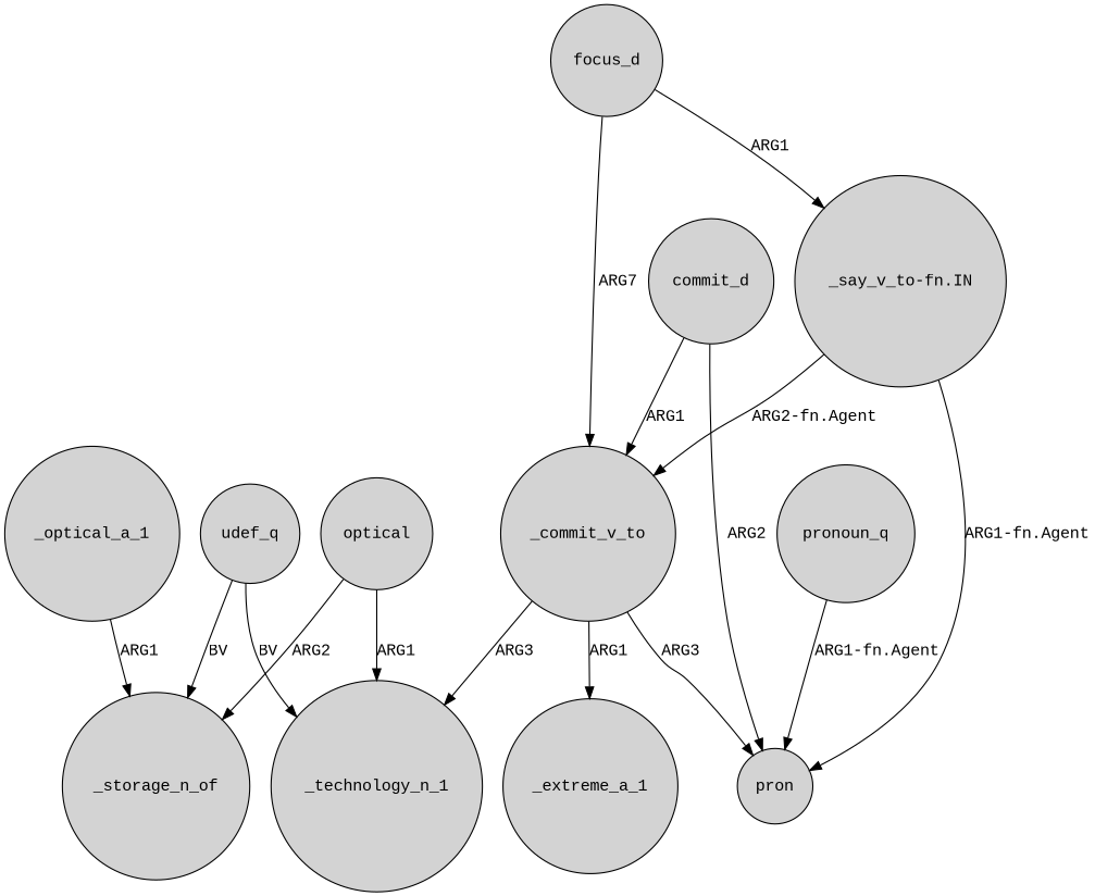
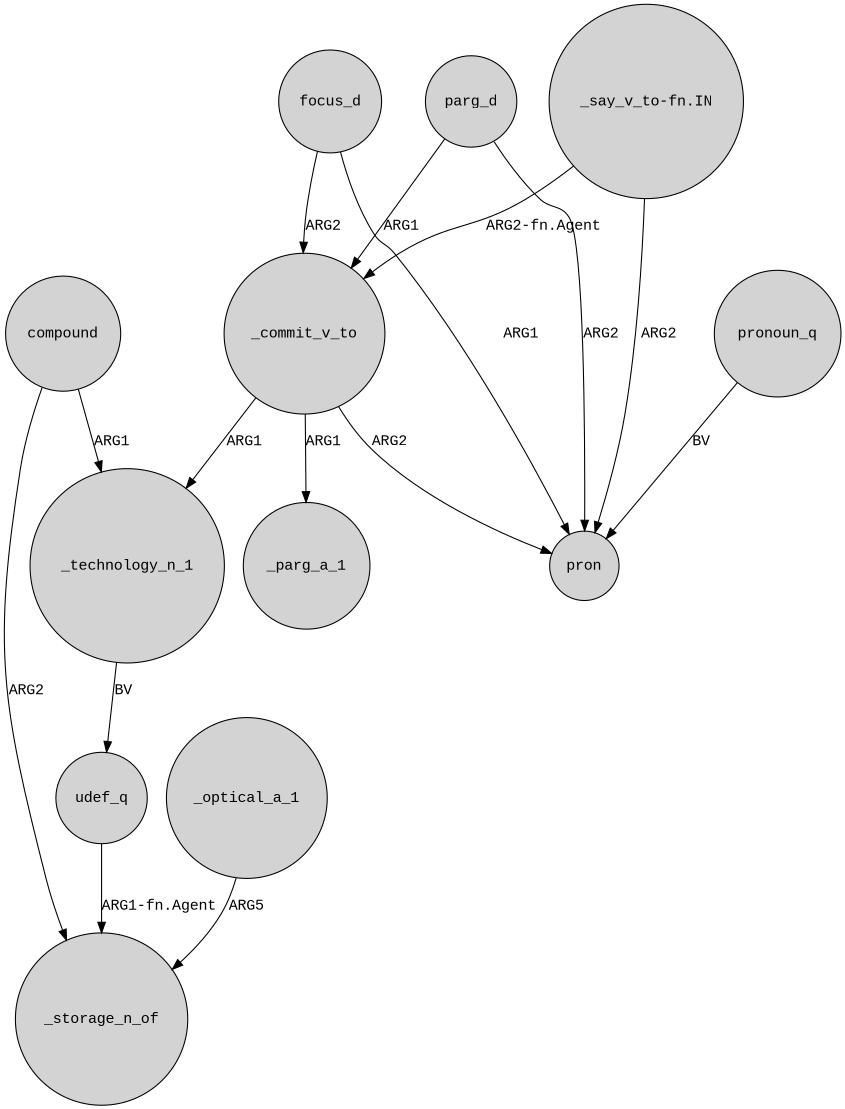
  digraph {
    fontname="Liberation Mono"
    node [fontname="Liberation Mono" shape=circle style=filled]
    edge [fontname="Liberation Mono"]
-   compound [label=optical]
+   compound
    _storage_n_of
    _technology_n_1
    _commit_v_to
    pron
-   _extreme_a_1
+   _extreme_a_1 [label=_parg_a_1]
    "_say_v_to-fn.IN"
    _optical_a_1
-   parg_d [label=commit_d]
+   parg_d
    udef_q
    focus_d
    pronoun_q
    compound -> _storage_n_of [label=ARG2]
    compound -> _technology_n_1 [label=ARG1]
-   _commit_v_to -> _technology_n_1 [label=ARG3]
-   _commit_v_to -> pron [label=ARG3]
+   _commit_v_to -> _technology_n_1 [label=ARG1]
+   _commit_v_to -> pron [label=ARG2]
    _commit_v_to -> _extreme_a_1 [label=ARG1]
    "_say_v_to-fn.IN" -> _commit_v_to [label="ARG2-fn.Agent"]
-   "_say_v_to-fn.IN" -> pron [label="ARG1-fn.Agent"]
-   _optical_a_1 -> _storage_n_of [label=ARG1]
+   "_say_v_to-fn.IN" -> pron [label=ARG2]
+   _optical_a_1 -> _storage_n_of [label=ARG5]
    parg_d -> _commit_v_to [label=ARG1]
    parg_d -> pron [label=ARG2]
-   udef_q -> _storage_n_of [label=BV]
-   udef_q -> _technology_n_1 [label=BV]
-   focus_d -> _commit_v_to [label=ARG7]
-   focus_d -> "_say_v_to-fn.IN" [label=ARG1]
-   pronoun_q -> pron [label="ARG1-fn.Agent"]
+   udef_q -> _storage_n_of [label="ARG1-fn.Agent"]
+   _technology_n_1 -> udef_q [label=BV]
+   focus_d -> _commit_v_to [label=ARG2]
+   focus_d -> pron [label=ARG1]
+   pronoun_q -> pron [label=BV]
  }
